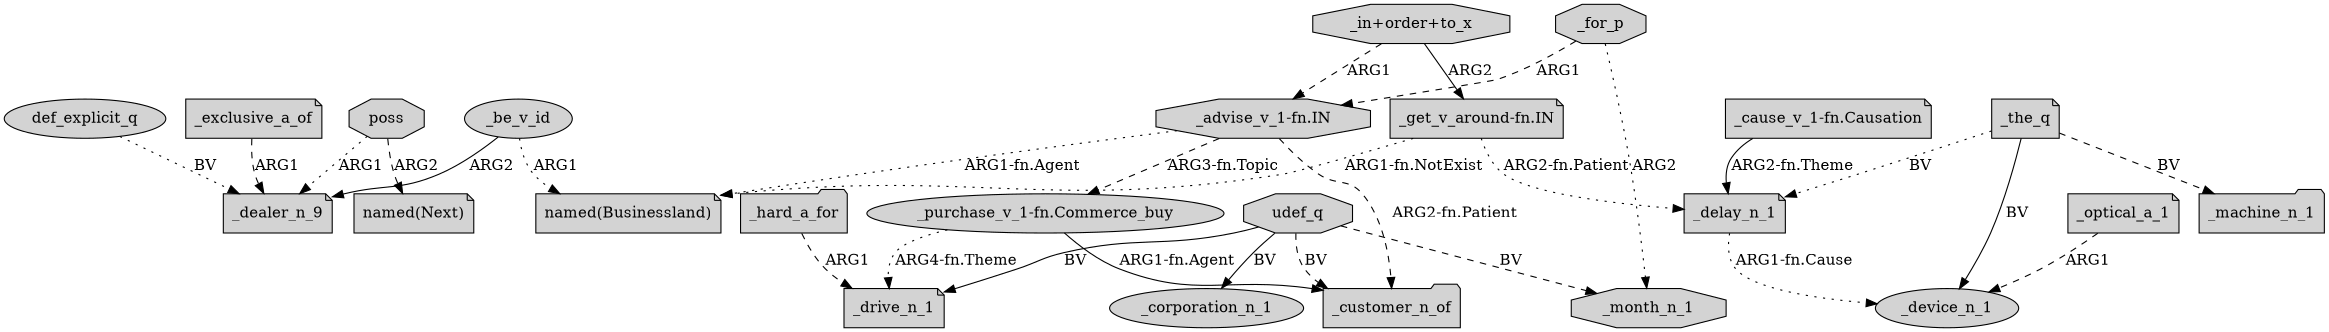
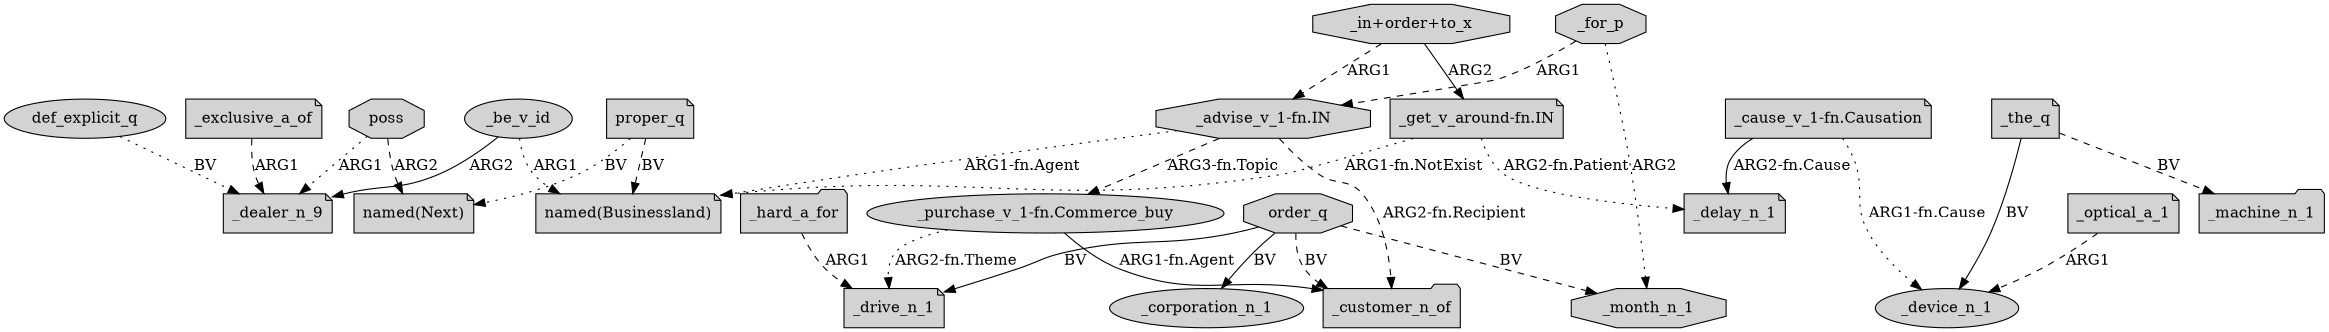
  digraph {
    node [shape=note style=filled]
    edge [style=dashed]
+   proper_q
    "named(Businessland)"
    "named(Next)"
    _be_v_id [shape=ellipse]
    n5 [label=_dealer_n_9]
    _for_p [shape=octagon]
    _month_n_1 [shape=octagon]
    "_advise_v_1-fn.IN" [shape=octagon]
    "_purchase_v_1-fn.Commerce_buy" [shape=ellipse]
    _customer_n_of [shape=folder]
    "_cause_v_1-fn.Causation"
    _delay_n_1
    _device_n_1 [shape=ellipse]
    _the_q
    _machine_n_1 [shape=folder]
    _drive_n_1
    poss [shape=octagon]
    _corporation_n_1 [shape=ellipse]
    def_explicit_q [shape=ellipse]
    _optical_a_1
-   udef_q [shape=octagon]
+   udef_q [shape=octagon label=order_q]
    _hard_a_for [shape=folder]
    "_get_v_around-fn.IN"
    "_in+order+to_x" [shape=octagon]
    _exclusive_a_of
+   proper_q -> "named(Businessland)" [label=BV]
+   proper_q -> "named(Next)" [label=BV style=dotted]
    _be_v_id -> "named(Businessland)" [label=ARG1 style=dotted]
    _be_v_id -> n5 [label=ARG2 style=solid]
    _for_p -> _month_n_1 [label=ARG2 style=dotted]
    _for_p -> "_advise_v_1-fn.IN" [label=ARG1]
    "_advise_v_1-fn.IN" -> "named(Businessland)" [label="ARG1-fn.Agent" style=dotted]
    "_advise_v_1-fn.IN" -> "_purchase_v_1-fn.Commerce_buy" [label="ARG3-fn.Topic"]
-   "_advise_v_1-fn.IN" -> _customer_n_of [label="ARG2-fn.Patient"]
+   "_advise_v_1-fn.IN" -> _customer_n_of [label="ARG2-fn.Recipient"]
    "_purchase_v_1-fn.Commerce_buy" -> _customer_n_of [label="ARG1-fn.Agent" style=solid]
-   "_purchase_v_1-fn.Commerce_buy" -> _drive_n_1 [label="ARG4-fn.Theme" style=dotted]
-   "_cause_v_1-fn.Causation" -> _delay_n_1 [label="ARG2-fn.Theme" style=solid]
-   _delay_n_1 -> _device_n_1 [label="ARG1-fn.Cause" style=dotted]
-   _the_q -> _delay_n_1 [label=BV style=dotted]
+   "_purchase_v_1-fn.Commerce_buy" -> _drive_n_1 [label="ARG2-fn.Theme" style=dotted]
+   "_cause_v_1-fn.Causation" -> _delay_n_1 [label="ARG2-fn.Cause" style=solid]
+   "_cause_v_1-fn.Causation" -> _device_n_1 [label="ARG1-fn.Cause" style=dotted]
    _the_q -> _device_n_1 [label=BV style=solid]
    _the_q -> _machine_n_1 [label=BV]
    poss -> "named(Next)" [label=ARG2]
    poss -> n5 [label=ARG1 style=dotted]
    def_explicit_q -> n5 [label=BV style=dotted]
    _optical_a_1 -> _device_n_1 [label=ARG1]
    udef_q -> _month_n_1 [label=BV]
    udef_q -> _customer_n_of [label=BV]
    udef_q -> _drive_n_1 [label=BV style=solid]
    udef_q -> _corporation_n_1 [label=BV style=solid]
    _hard_a_for -> _drive_n_1 [label=ARG1]
    "_get_v_around-fn.IN" -> "named(Businessland)" [label="ARG1-fn.NotExist" style=dotted]
    "_get_v_around-fn.IN" -> _delay_n_1 [label="ARG2-fn.Patient" style=dotted]
    "_in+order+to_x" -> "_advise_v_1-fn.IN" [label=ARG1]
    "_in+order+to_x" -> "_get_v_around-fn.IN" [label=ARG2 style=solid]
    _exclusive_a_of -> n5 [label=ARG1]
  }
